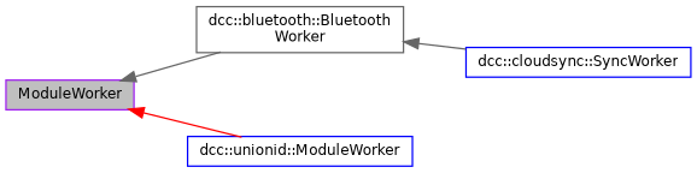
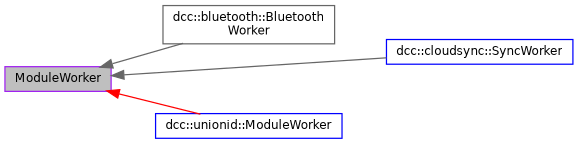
  digraph {
    rankdir=LR
    node [color=blue fillcolor=white fontname=Helvetica fontsize=10 shape=record style=filled]
    edge [color=gray40 dir=back fontname=Helvetica fontsize=10 labelfontname=Helvetica labelfontsize=10 style=solid]
    n1 [color=purple fillcolor=grey75 fontcolor=black height=0.2 label=ModuleWorker width=0.4]
    n2 [color=gray40 height=0.2 label="dcc::bluetooth::Bluetooth\lWorker" width=0.4]
    n3 [height=0.2 label="dcc::cloudsync::SyncWorker" width=0.4]
    n4 [height=0.2 label="dcc::unionid::ModuleWorker" width=0.4]
    n1 -> n2
-   n2 -> n3
+   n1 -> n3
    n1 -> n4 [color=red]
  }
